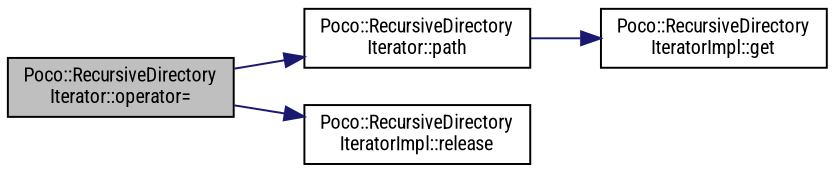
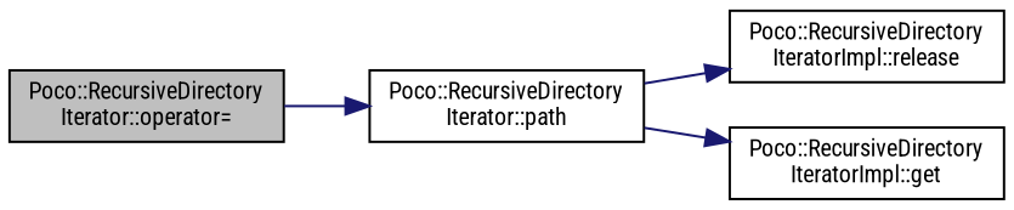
  digraph {
    fontname="Roboto Condensed"
    rankdir=LR
    node [color=black fillcolor=white fontname="Roboto Condensed" fontsize=10 shape=record style=filled]
    edge [color=midnightblue fontname="Roboto Condensed" fontsize=10 labelfontname=Helvetica labelfontsize=10 style=solid]
    n1 [fillcolor=grey75 fontcolor=black height=0.2 label="Poco::RecursiveDirectory\lIterator::operator=" width=0.4]
    n2 [height=0.2 label="Poco::RecursiveDirectory\lIterator::path" width=0.4]
    n3 [height=0.2 label="Poco::RecursiveDirectory\lIteratorImpl::release" width=0.4]
    n4 [height=0.2 label="Poco::RecursiveDirectory\lIteratorImpl::get" width=0.4]
    n1 -> n2
-   n1 -> n3
+   n2 -> n3
    n2 -> n4
  }
